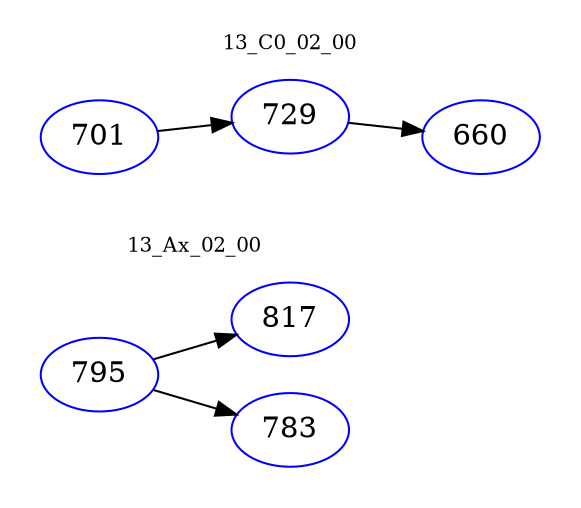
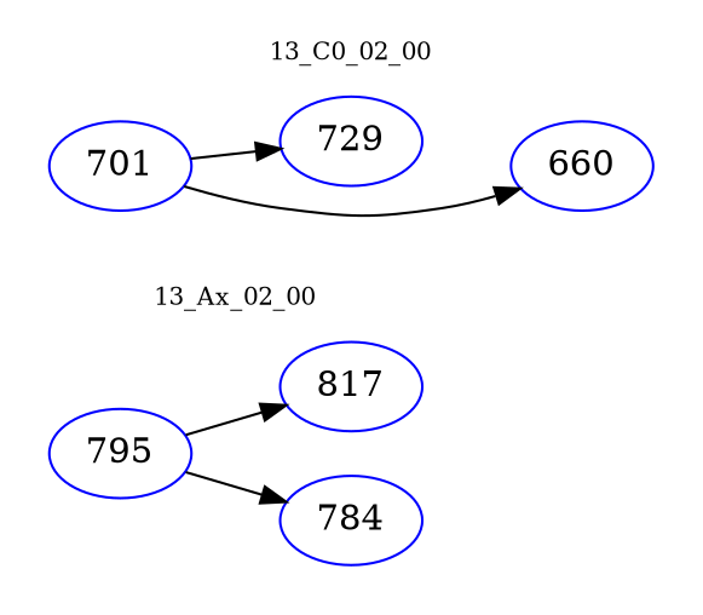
  digraph {
    rankdir=LR
    node [color=blue]
    edge [color=black]
    n1 [label=795]
-   n2 [label=783]
+   n2 [label=784]
    n3 [label=817]
    n4 [label=701]
    n5 [label=660]
    n6 [label=729]
    subgraph cluster_1 {
      color=white
      fontsize=10
      label="13_Ax_02_00"
      n1
      n2
      n3
    }
    subgraph cluster_2 {
      color=white
      fontsize=10
      label="13_C0_02_00"
      n4
      n5
      n6
    }
    n1 -> n2
    n1 -> n3
-   n6 -> n5
+   n4 -> n5
    n4 -> n6
  }
